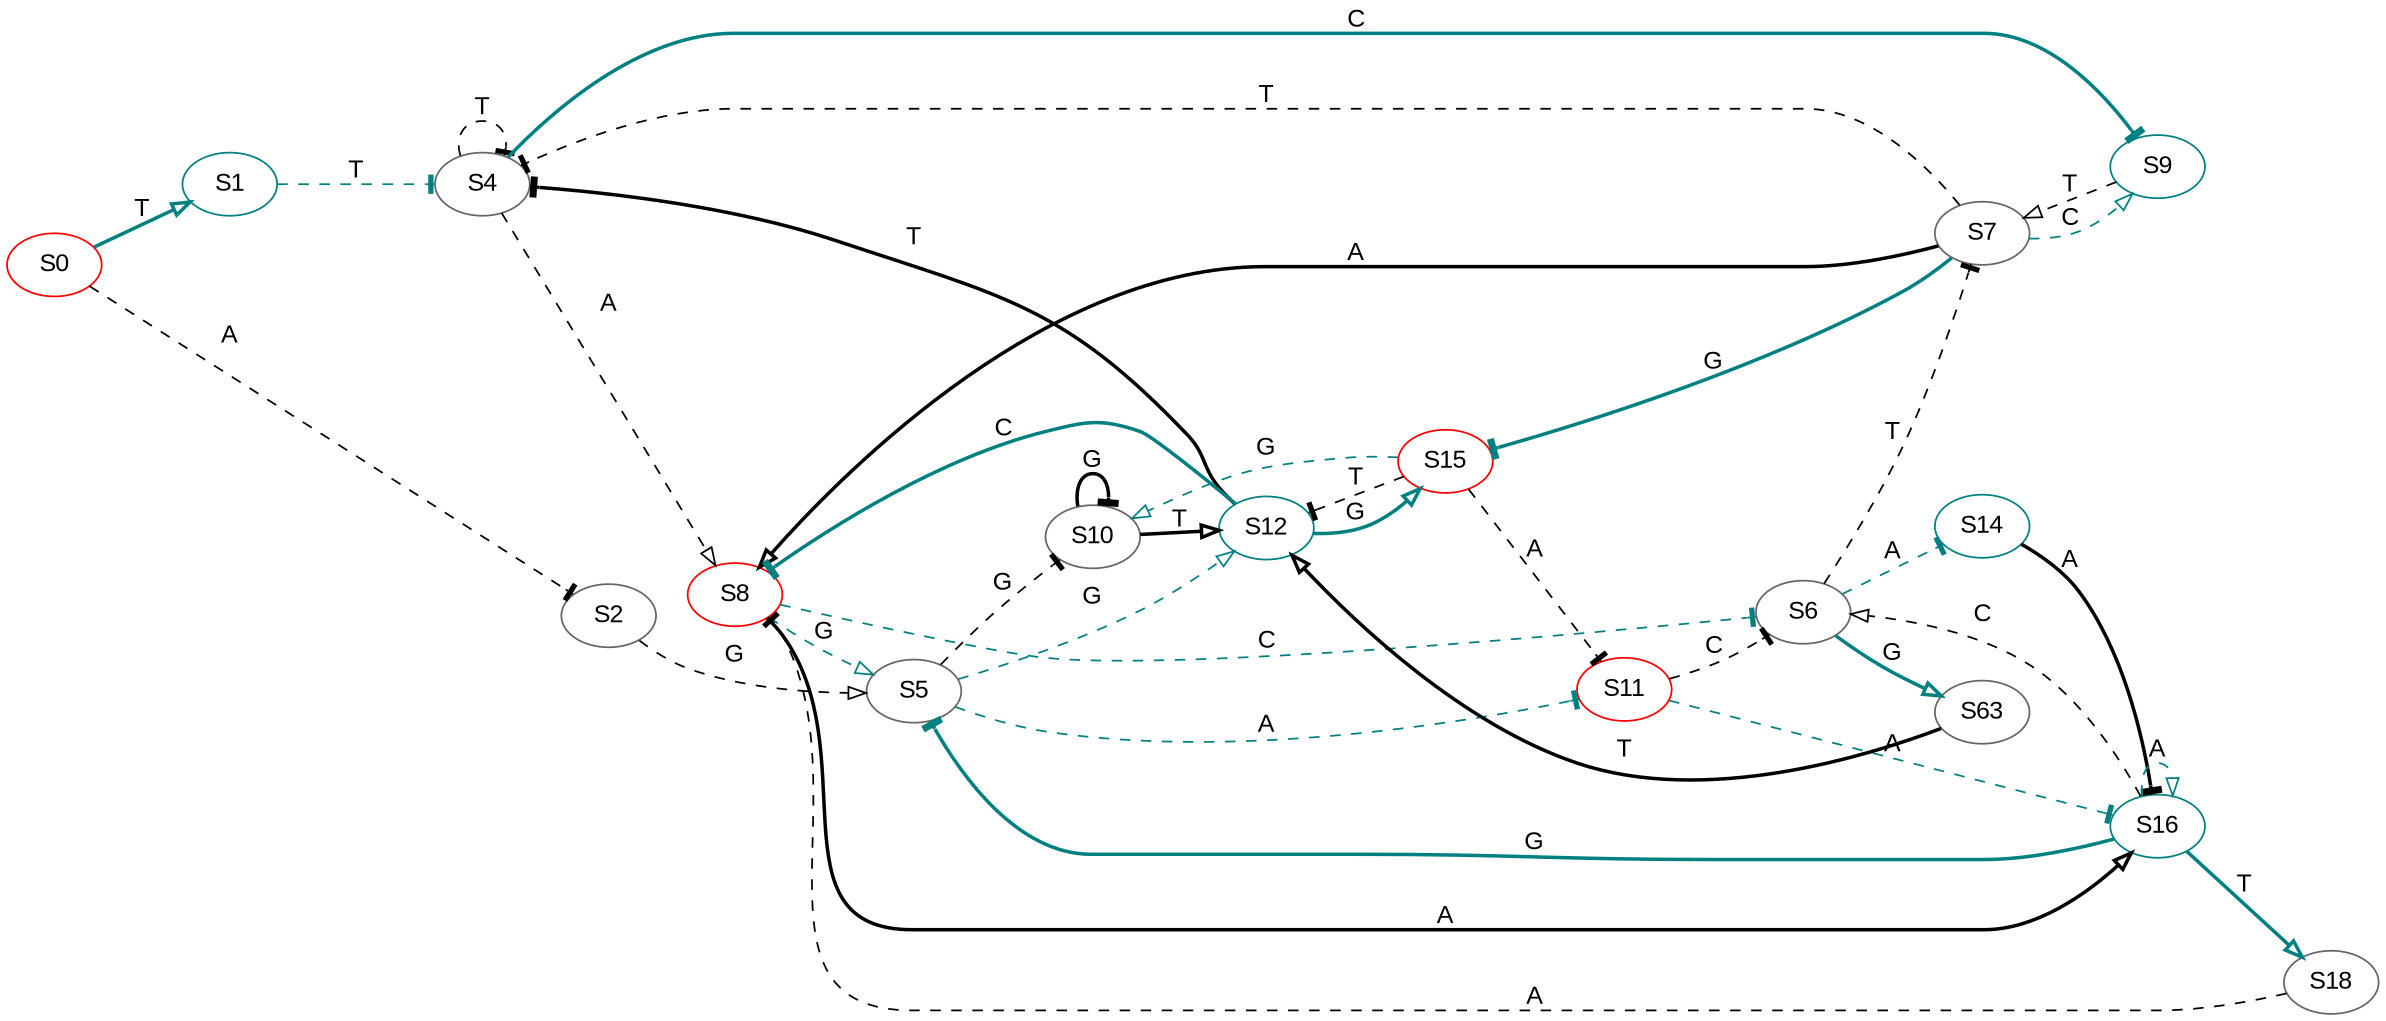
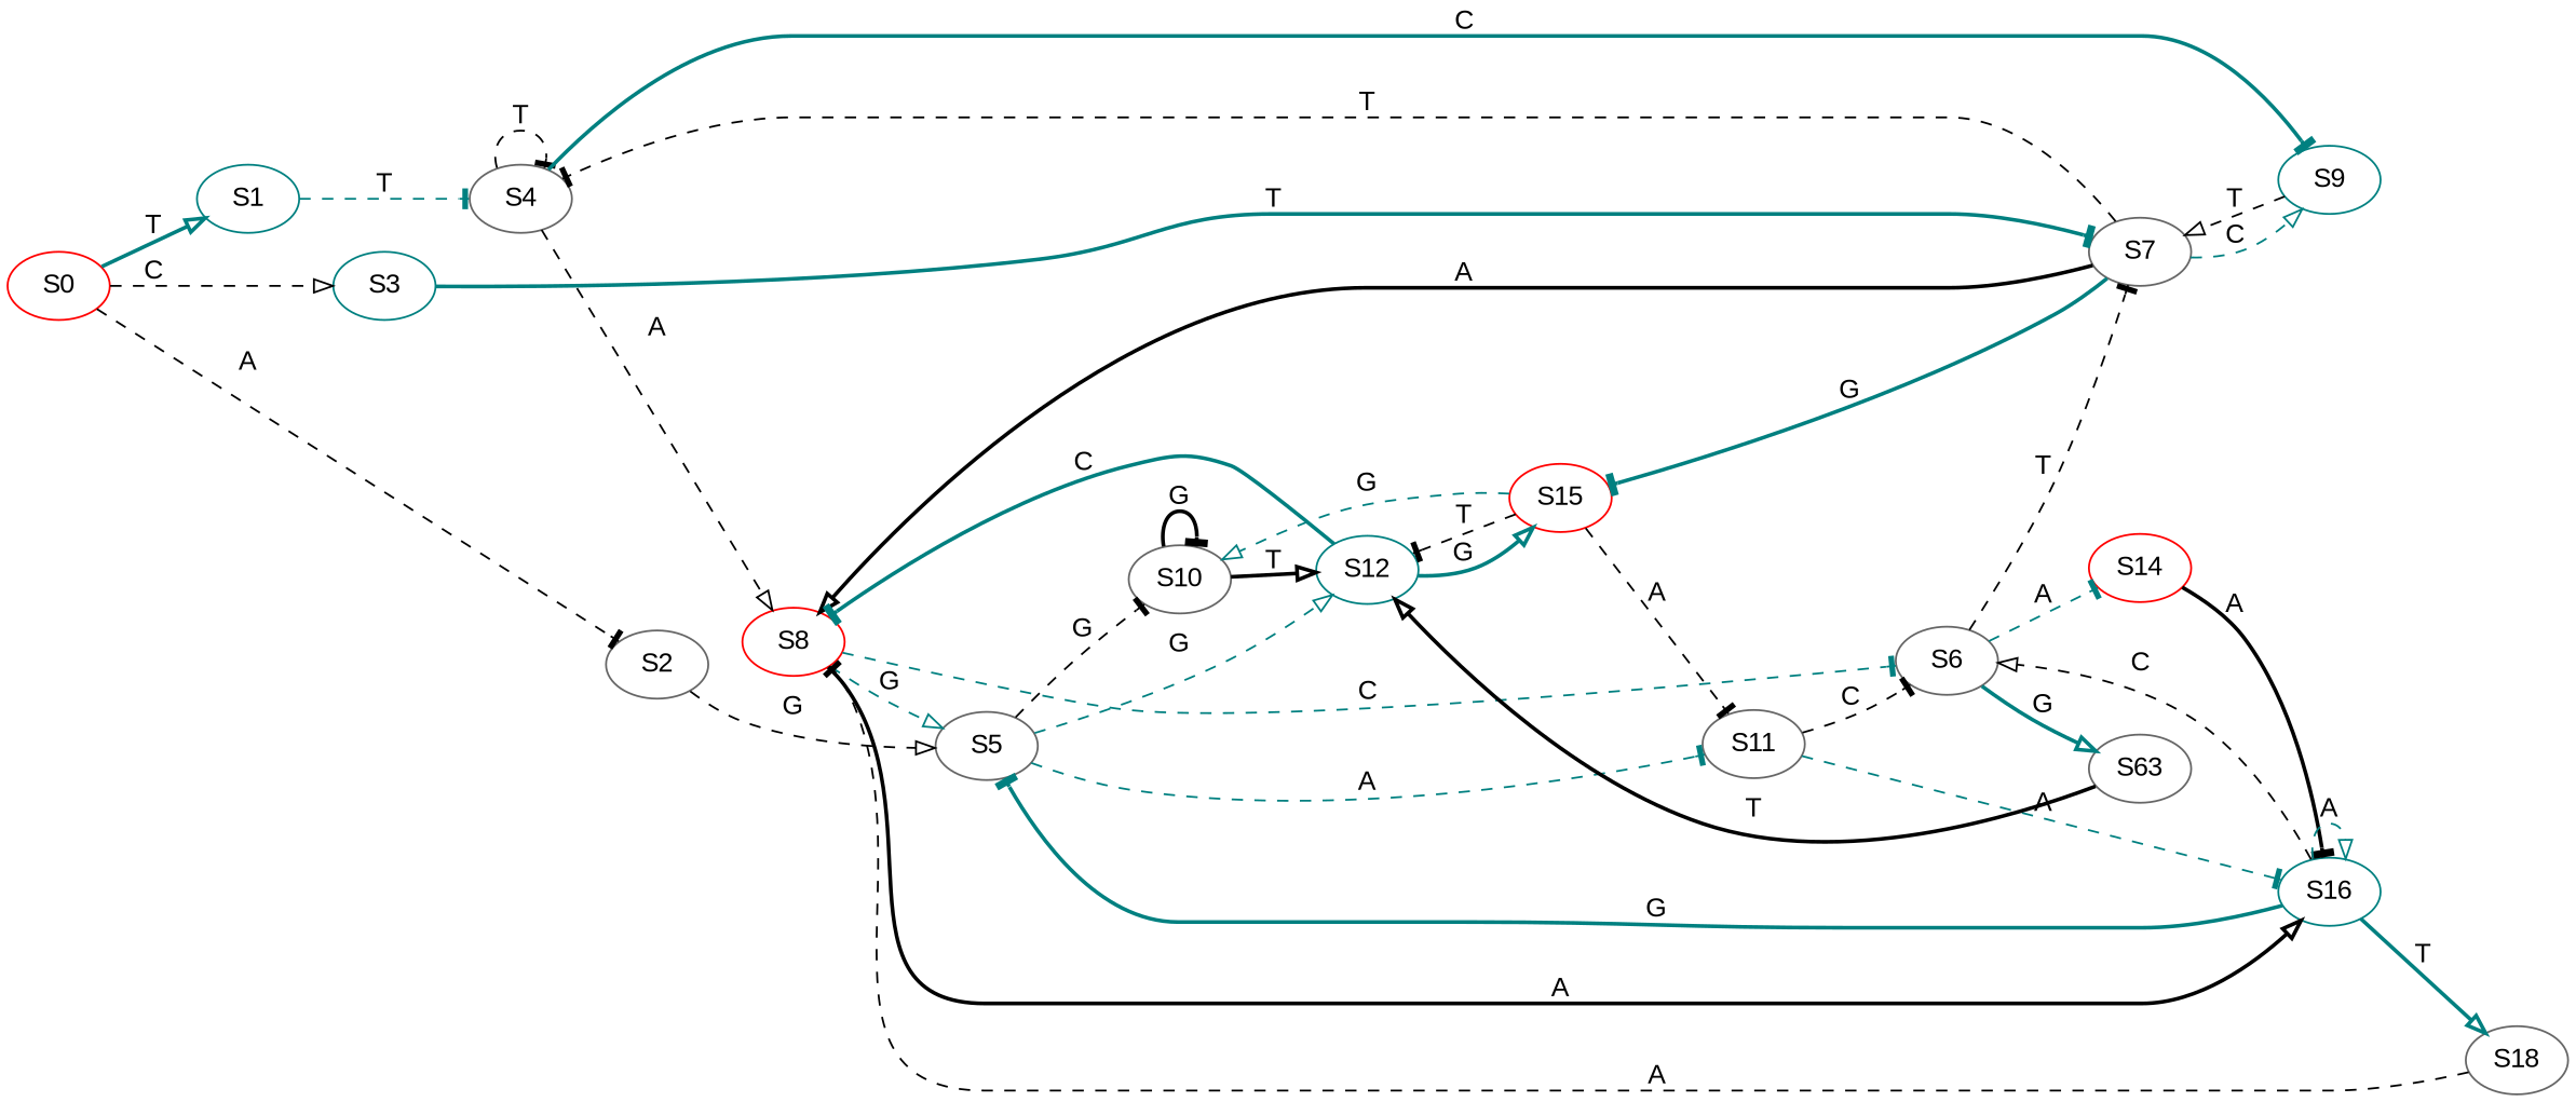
  strict digraph {
    fontname="Liberation Sans"
    rankdir=LR
    node [color=gray40 fontname="Liberation Sans"]
    edge [arrowhead=tee color=black fontname="Liberation Sans" style=dashed]
    S0 [color=red]
    S1 [color=teal]
    S2
+   S3 [color=teal]
    S4
    S5
    S7
    S8 [color=red]
    S9 [color=teal]
    S10
-   S11 [color=red]
+   S11
    S12 [color=teal]
    S6
    n14 [label=S63]
-   S14 [color=teal]
+   S14 [color=red]
    S15 [color=red]
    S16 [color=teal]
    S18
    S0 -> S1 [arrowhead=onormal color=teal label=T style=bold]
    S0 -> S2 [label=A]
+   S0 -> S3 [arrowhead=onormal label=C]
    S1 -> S4 [color=teal label=T]
    S2 -> S5 [arrowhead=onormal label=G]
+   S3 -> S7 [color=teal label=T style=bold]
    S4 -> S4 [label=T]
    S4 -> S8 [arrowhead=onormal label=A]
    S4 -> S9 [color=teal label=C style=bold]
    S5 -> S10 [label=G]
    S5 -> S11 [color=teal label=A]
    S5 -> S12 [arrowhead=onormal color=teal label=G]
    S7 -> S4 [label=T]
    S7 -> S8 [arrowhead=onormal label=A style=bold]
    S7 -> S9 [arrowhead=onormal color=teal label=C]
    S7 -> S15 [color=teal label=G style=bold]
    S8 -> S5 [arrowhead=onormal color=teal label=G]
    S8 -> S6 [color=teal label=C]
    S8 -> S16 [arrowhead=onormal label=A style=bold]
    S9 -> S7 [arrowhead=onormal label=T]
    S10 -> S10 [label=G style=bold]
    S10 -> S12 [arrowhead=onormal label=T style=bold]
    S11 -> S6 [label=C]
    S11 -> S16 [color=teal label=A]
-   S12 -> S4 [label=T style=bold]
    S12 -> S8 [color=teal label=C style=bold]
    S12 -> S15 [arrowhead=onormal color=teal label=G style=bold]
    S6 -> S7 [label=T]
    S6 -> n14 [arrowhead=onormal color=teal label=G style=bold]
    S6 -> S14 [color=teal label=A]
    n14 -> S12 [arrowhead=onormal label=T style=bold]
    S14 -> S16 [label=A style=bold]
    S15 -> S10 [arrowhead=onormal color=teal label=G]
    S15 -> S11 [label=A]
    S15 -> S12 [label=T]
    S16 -> S5 [color=teal label=G style=bold]
    S16 -> S6 [arrowhead=onormal label=C]
    S16 -> S16 [arrowhead=onormal color=teal label=A]
    S16 -> S18 [arrowhead=onormal color=teal label=T style=bold]
    S18 -> S8 [label=A]
  }
